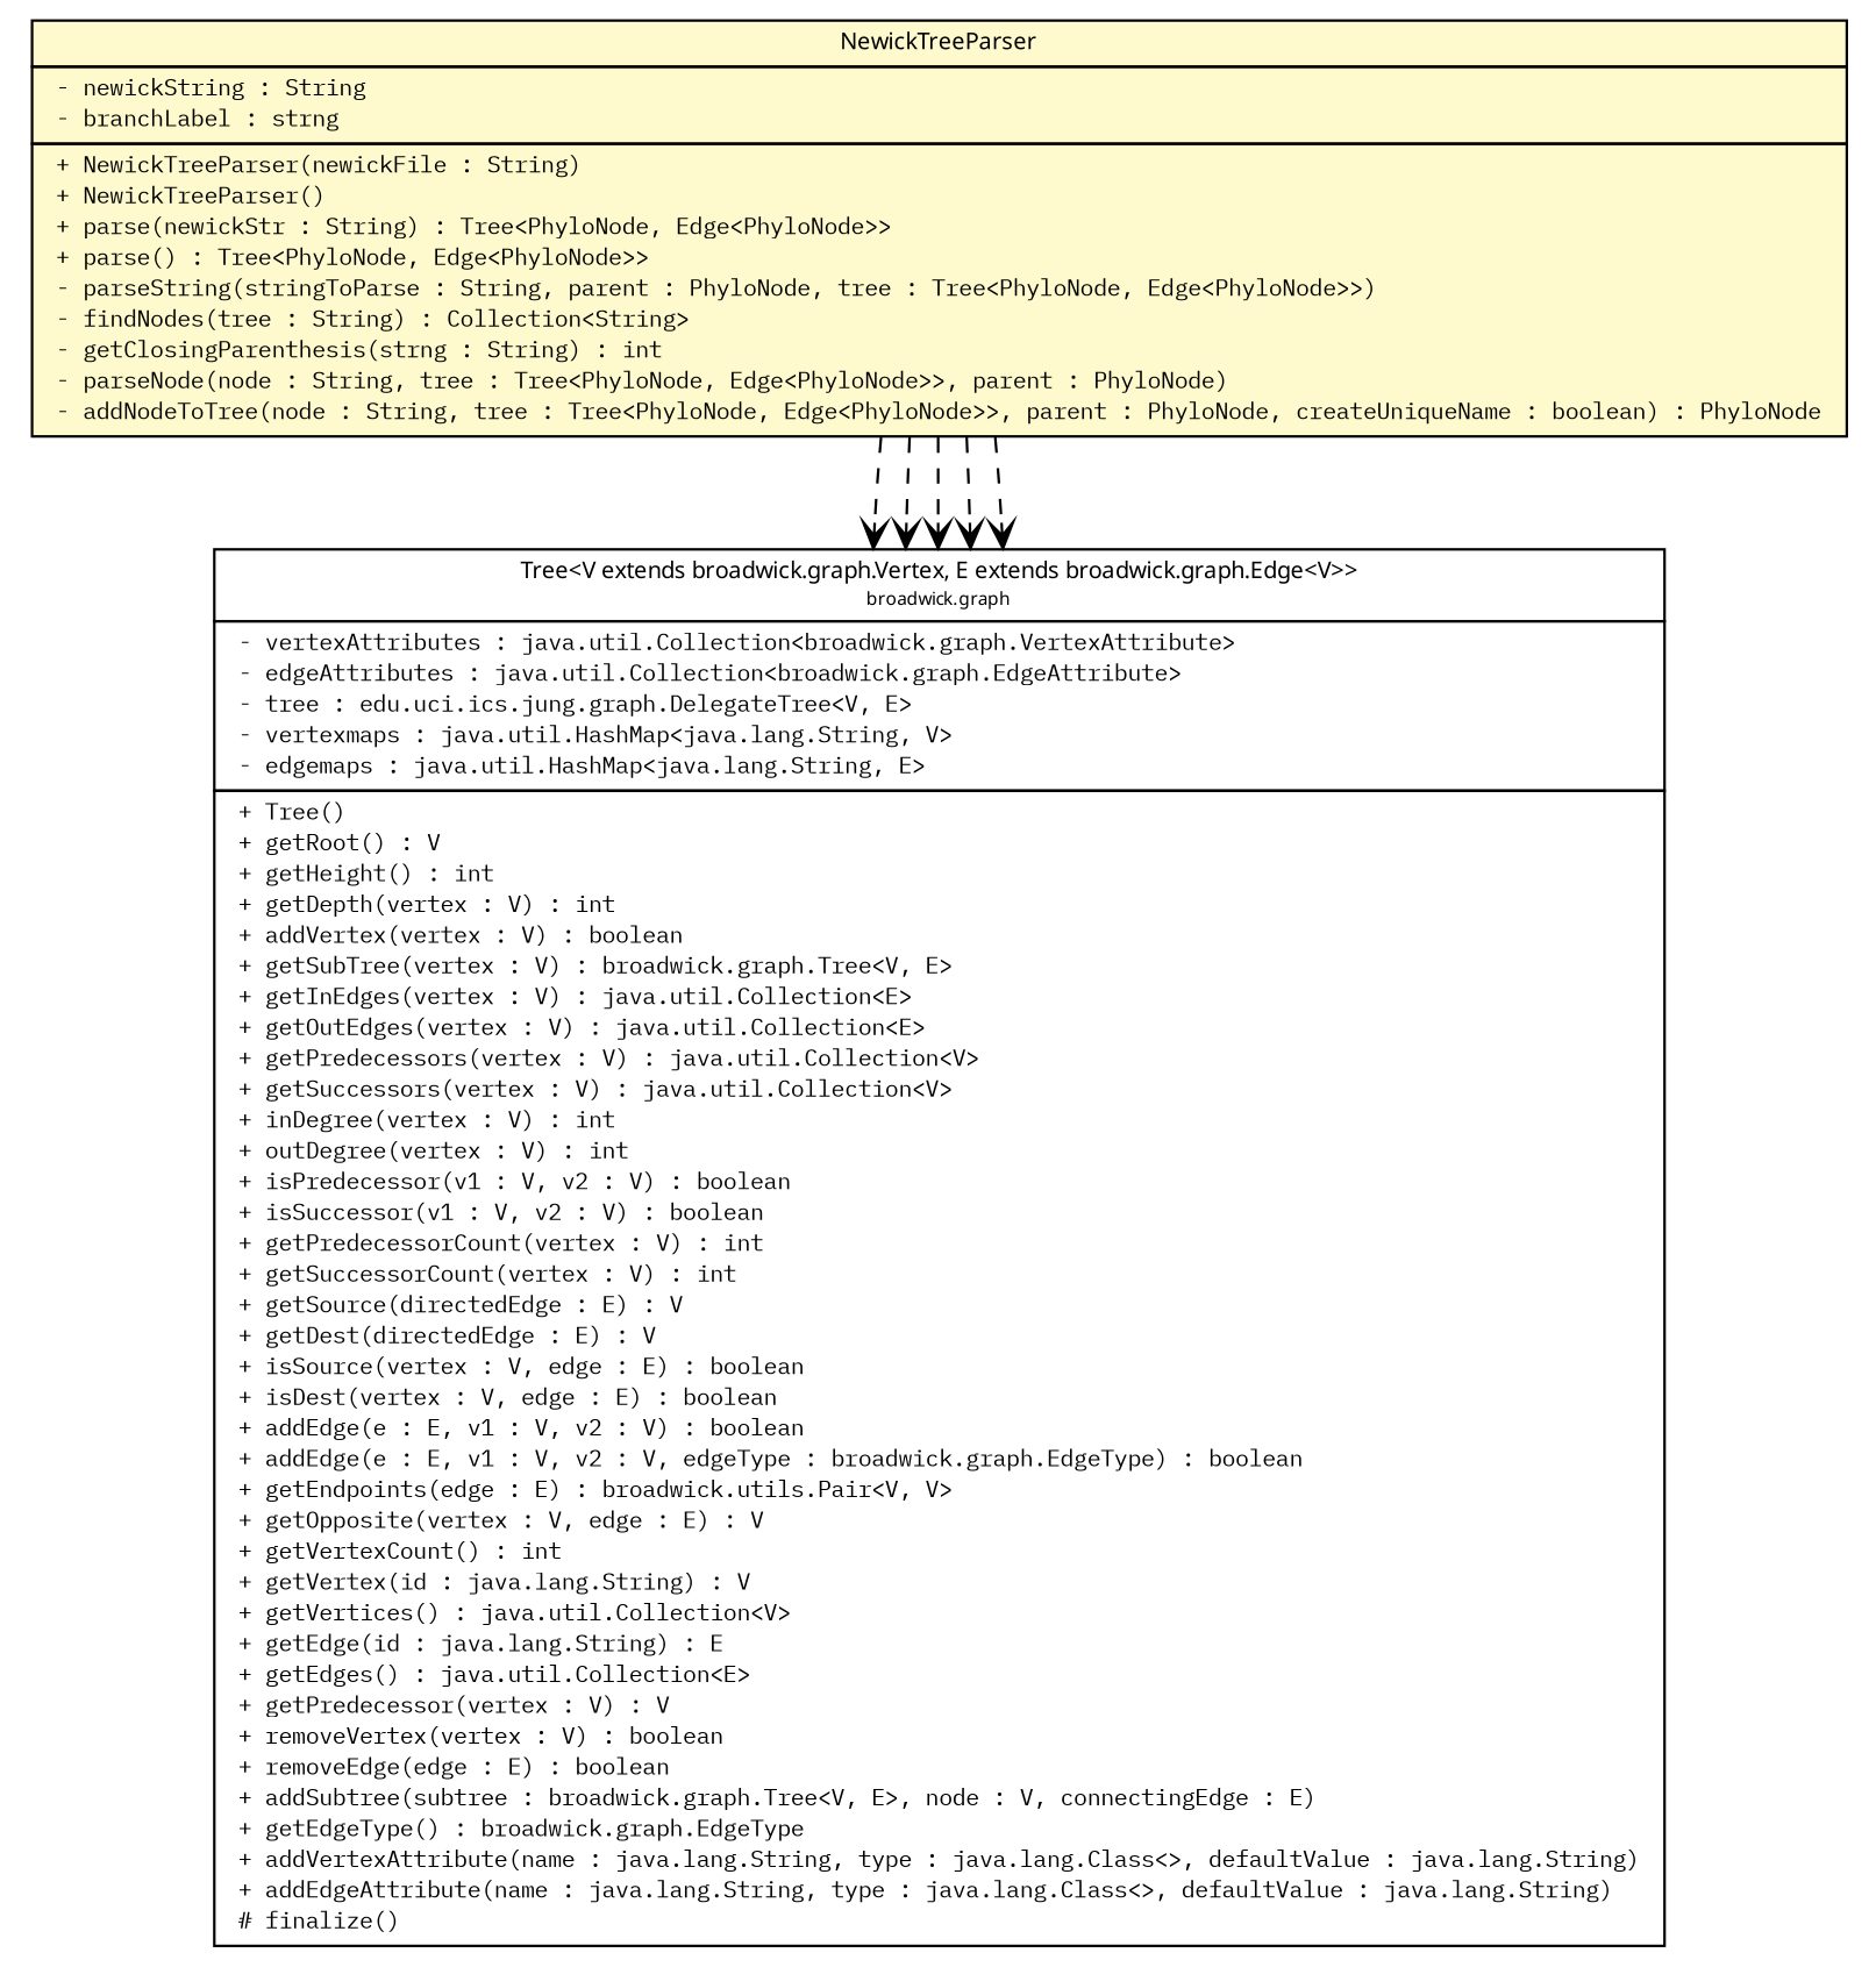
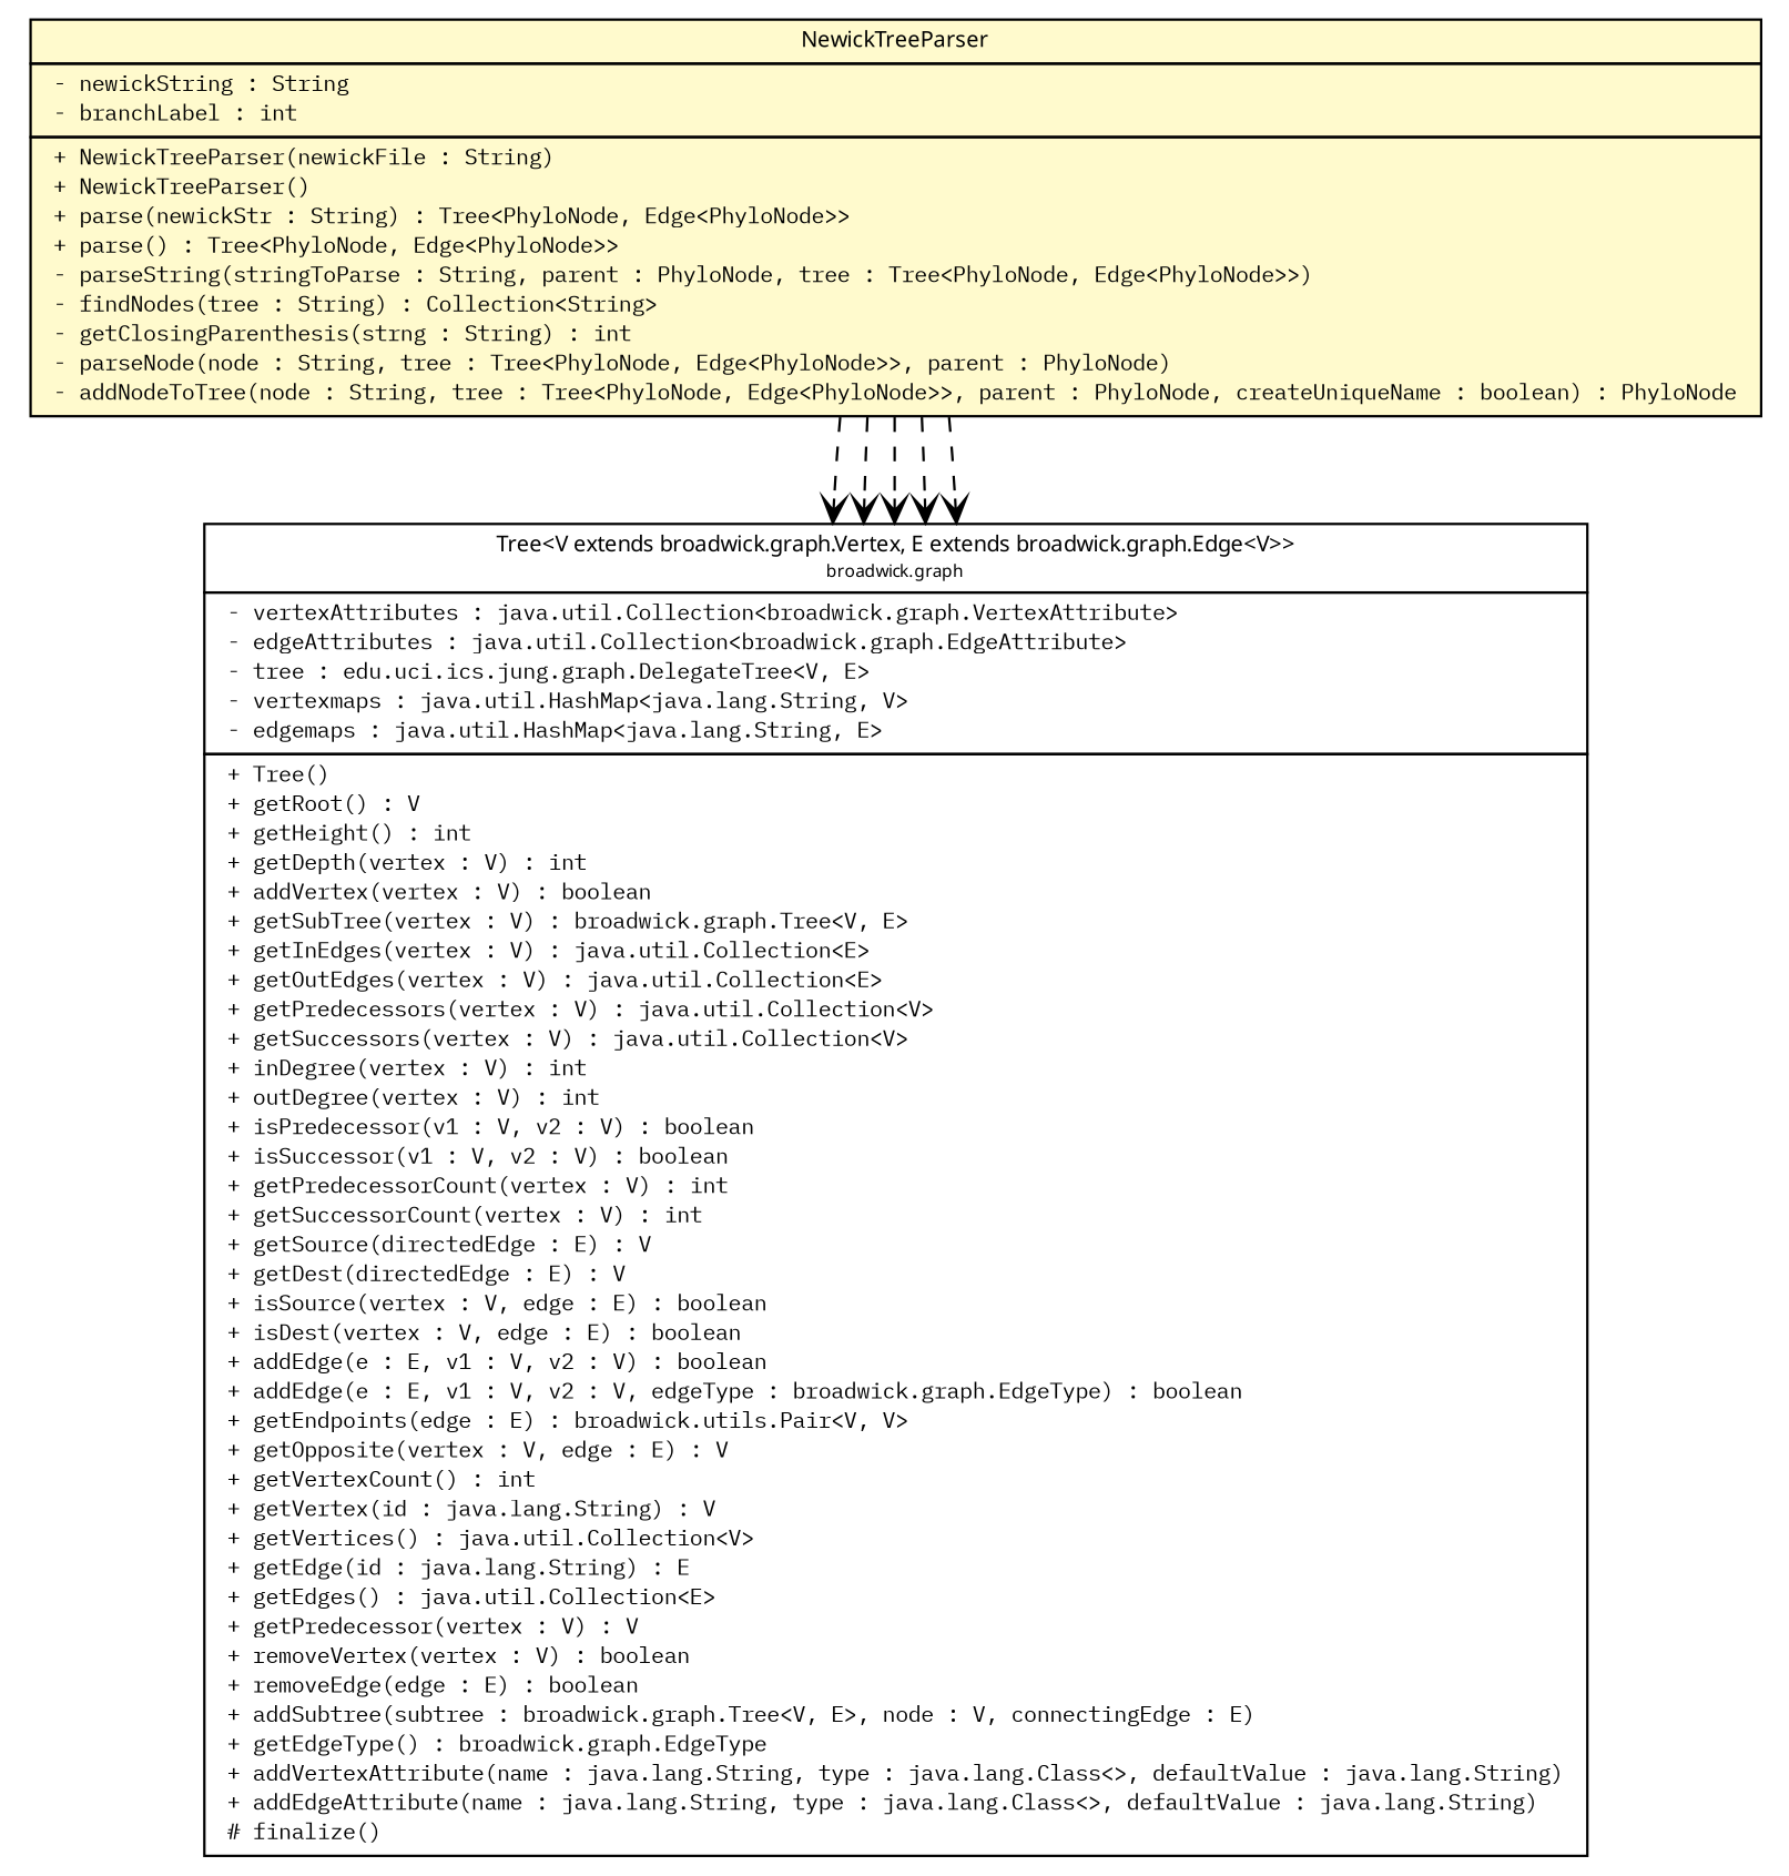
  digraph {
    nodesep=0.25
    ranksep=0.5
    fontname="IBM Plex Mono"
    node [fontcolor=black fontname="IBM Plex Mono" fontsize=9.0 shape=plaintext]
    edge [arrowhead=open color=black fontcolor=black fontname="IBM Plex Mono" fontsize=10.0 headport=p labelfontname="Trebuchet MS" labelfontsize=10 style=dashed tailport=p]
    n1 [label=<<table title="broadwick.graph.Tree" border="0" cellborder="1" cellspacing="0" cellpadding="2" port="p" href="../graph/Tree.html"> 		<tr><td><table border="0" cellspacing="0" cellpadding="1"> <tr><td align="center" balign="center"><font face="Trebuchet MS"> Tree&lt;V extends broadwick.graph.Vertex, E extends broadwick.graph.Edge&lt;V&gt;&gt; </font></td></tr> <tr><td align="center" balign="center"><font face="Trebuchet MS" point-size="7.0"> broadwick.graph </font></td></tr> 		</table></td></tr> 		<tr><td><table border="0" cellspacing="0" cellpadding="1"> <tr><td align="left" balign="left"> - vertexAttributes : java.util.Collection&lt;broadwick.graph.VertexAttribute&gt; </td></tr> <tr><td align="left" balign="left"> - edgeAttributes : java.util.Collection&lt;broadwick.graph.EdgeAttribute&gt; </td></tr> <tr><td align="left" balign="left"> - tree : edu.uci.ics.jung.graph.DelegateTree&lt;V, E&gt; </td></tr> <tr><td align="left" balign="left"> - vertexmaps : java.util.HashMap&lt;java.lang.String, V&gt; </td></tr> <tr><td align="left" balign="left"> - edgemaps : java.util.HashMap&lt;java.lang.String, E&gt; </td></tr> 		</table></td></tr> 		<tr><td><table border="0" cellspacing="0" cellpadding="1"> <tr><td align="left" balign="left"> + Tree() </td></tr> <tr><td align="left" balign="left"> + getRoot() : V </td></tr> <tr><td align="left" balign="left"> + getHeight() : int </td></tr> <tr><td align="left" balign="left"> + getDepth(vertex : V) : int </td></tr> <tr><td align="left" balign="left"> + addVertex(vertex : V) : boolean </td></tr> <tr><td align="left" balign="left"> + getSubTree(vertex : V) : broadwick.graph.Tree&lt;V, E&gt; </td></tr> <tr><td align="left" balign="left"> + getInEdges(vertex : V) : java.util.Collection&lt;E&gt; </td></tr> <tr><td align="left" balign="left"> + getOutEdges(vertex : V) : java.util.Collection&lt;E&gt; </td></tr> <tr><td align="left" balign="left"> + getPredecessors(vertex : V) : java.util.Collection&lt;V&gt; </td></tr> <tr><td align="left" balign="left"> + getSuccessors(vertex : V) : java.util.Collection&lt;V&gt; </td></tr> <tr><td align="left" balign="left"> + inDegree(vertex : V) : int </td></tr> <tr><td align="left" balign="left"> + outDegree(vertex : V) : int </td></tr> <tr><td align="left" balign="left"> + isPredecessor(v1 : V, v2 : V) : boolean </td></tr> <tr><td align="left" balign="left"> + isSuccessor(v1 : V, v2 : V) : boolean </td></tr> <tr><td align="left" balign="left"> + getPredecessorCount(vertex : V) : int </td></tr> <tr><td align="left" balign="left"> + getSuccessorCount(vertex : V) : int </td></tr> <tr><td align="left" balign="left"> + getSource(directedEdge : E) : V </td></tr> <tr><td align="left" balign="left"> + getDest(directedEdge : E) : V </td></tr> <tr><td align="left" balign="left"> + isSource(vertex : V, edge : E) : boolean </td></tr> <tr><td align="left" balign="left"> + isDest(vertex : V, edge : E) : boolean </td></tr> <tr><td align="left" balign="left"> + addEdge(e : E, v1 : V, v2 : V) : boolean </td></tr> <tr><td align="left" balign="left"> + addEdge(e : E, v1 : V, v2 : V, edgeType : broadwick.graph.EdgeType) : boolean </td></tr> <tr><td align="left" balign="left"> + getEndpoints(edge : E) : broadwick.utils.Pair&lt;V, V&gt; </td></tr> <tr><td align="left" balign="left"> + getOpposite(vertex : V, edge : E) : V </td></tr> <tr><td align="left" balign="left"> + getVertexCount() : int </td></tr> <tr><td align="left" balign="left"> + getVertex(id : java.lang.String) : V </td></tr> <tr><td align="left" balign="left"> + getVertices() : java.util.Collection&lt;V&gt; </td></tr> <tr><td align="left" balign="left"> + getEdge(id : java.lang.String) : E </td></tr> <tr><td align="left" balign="left"> + getEdges() : java.util.Collection&lt;E&gt; </td></tr> <tr><td align="left" balign="left"> + getPredecessor(vertex : V) : V </td></tr> <tr><td align="left" balign="left"> + removeVertex(vertex : V) : boolean </td></tr> <tr><td align="left" balign="left"> + removeEdge(edge : E) : boolean </td></tr> <tr><td align="left" balign="left"> + addSubtree(subtree : broadwick.graph.Tree&lt;V, E&gt;, node : V, connectingEdge : E) </td></tr> <tr><td align="left" balign="left"> + getEdgeType() : broadwick.graph.EdgeType </td></tr> <tr><td align="left" balign="left"> + addVertexAttribute(name : java.lang.String, type : java.lang.Class&lt;&gt;, defaultValue : java.lang.String) </td></tr> <tr><td align="left" balign="left"> + addEdgeAttribute(name : java.lang.String, type : java.lang.Class&lt;&gt;, defaultValue : java.lang.String) </td></tr> <tr><td align="left" balign="left"> # finalize() </td></tr> 		</table></td></tr> 		</table>>]
-   n2 [label=<<table title="broadwick.phylo.NewickTreeParser" border="0" cellborder="1" cellspacing="0" cellpadding="2" port="p" bgcolor="lemonChiffon" href="./NewickTreeParser.html"> 		<tr><td><table border="0" cellspacing="0" cellpadding="1"> <tr><td align="center" balign="center"><font face="Trebuchet MS"> NewickTreeParser </font></td></tr> 		</table></td></tr> 		<tr><td><table border="0" cellspacing="0" cellpadding="1"> <tr><td align="left" balign="left"> - newickString : String </td></tr> <tr><td align="left" balign="left"> - branchLabel : strng </td></tr> 		</table></td></tr> 		<tr><td><table border="0" cellspacing="0" cellpadding="1"> <tr><td align="left" balign="left"> + NewickTreeParser(newickFile : String) </td></tr> <tr><td align="left" balign="left"> + NewickTreeParser() </td></tr> <tr><td align="left" balign="left"> + parse(newickStr : String) : Tree&lt;PhyloNode, Edge&lt;PhyloNode&gt;&gt; </td></tr> <tr><td align="left" balign="left"> + parse() : Tree&lt;PhyloNode, Edge&lt;PhyloNode&gt;&gt; </td></tr> <tr><td align="left" balign="left"> - parseString(stringToParse : String, parent : PhyloNode, tree : Tree&lt;PhyloNode, Edge&lt;PhyloNode&gt;&gt;) </td></tr> <tr><td align="left" balign="left"> - findNodes(tree : String) : Collection&lt;String&gt; </td></tr> <tr><td align="left" balign="left"> - getClosingParenthesis(strng : String) : int </td></tr> <tr><td align="left" balign="left"> - parseNode(node : String, tree : Tree&lt;PhyloNode, Edge&lt;PhyloNode&gt;&gt;, parent : PhyloNode) </td></tr> <tr><td align="left" balign="left"> - addNodeToTree(node : String, tree : Tree&lt;PhyloNode, Edge&lt;PhyloNode&gt;&gt;, parent : PhyloNode, createUniqueName : boolean) : PhyloNode </td></tr> 		</table></td></tr> 		</table>>]
+   n2 [label=<<table title="broadwick.phylo.NewickTreeParser" border="0" cellborder="1" cellspacing="0" cellpadding="2" port="p" bgcolor="lemonChiffon" href="./NewickTreeParser.html"> 		<tr><td><table border="0" cellspacing="0" cellpadding="1"> <tr><td align="center" balign="center"><font face="Trebuchet MS"> NewickTreeParser </font></td></tr> 		</table></td></tr> 		<tr><td><table border="0" cellspacing="0" cellpadding="1"> <tr><td align="left" balign="left"> - newickString : String </td></tr> <tr><td align="left" balign="left"> - branchLabel : int </td></tr> 		</table></td></tr> 		<tr><td><table border="0" cellspacing="0" cellpadding="1"> <tr><td align="left" balign="left"> + NewickTreeParser(newickFile : String) </td></tr> <tr><td align="left" balign="left"> + NewickTreeParser() </td></tr> <tr><td align="left" balign="left"> + parse(newickStr : String) : Tree&lt;PhyloNode, Edge&lt;PhyloNode&gt;&gt; </td></tr> <tr><td align="left" balign="left"> + parse() : Tree&lt;PhyloNode, Edge&lt;PhyloNode&gt;&gt; </td></tr> <tr><td align="left" balign="left"> - parseString(stringToParse : String, parent : PhyloNode, tree : Tree&lt;PhyloNode, Edge&lt;PhyloNode&gt;&gt;) </td></tr> <tr><td align="left" balign="left"> - findNodes(tree : String) : Collection&lt;String&gt; </td></tr> <tr><td align="left" balign="left"> - getClosingParenthesis(strng : String) : int </td></tr> <tr><td align="left" balign="left"> - parseNode(node : String, tree : Tree&lt;PhyloNode, Edge&lt;PhyloNode&gt;&gt;, parent : PhyloNode) </td></tr> <tr><td align="left" balign="left"> - addNodeToTree(node : String, tree : Tree&lt;PhyloNode, Edge&lt;PhyloNode&gt;&gt;, parent : PhyloNode, createUniqueName : boolean) : PhyloNode </td></tr> 		</table></td></tr> 		</table>>]
    n2 -> n1
    n2 -> n1
    n2 -> n1
    n2 -> n1
    n2 -> n1
  }
